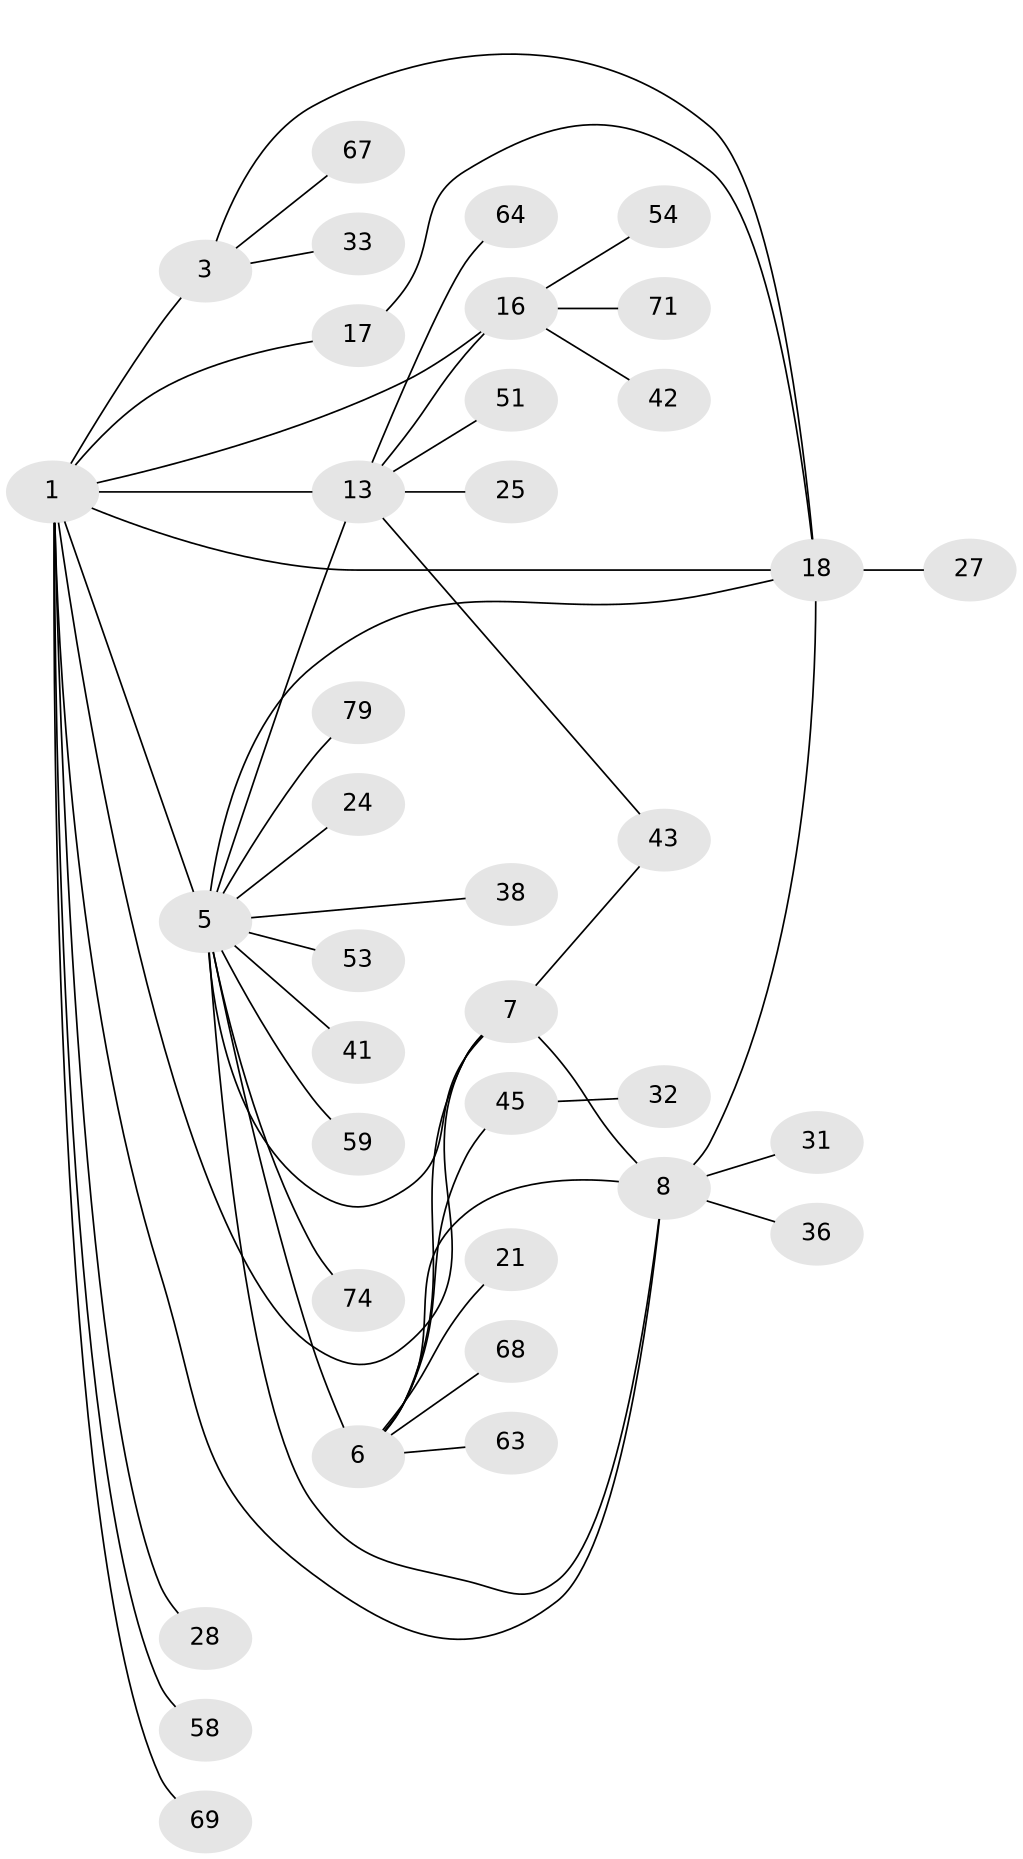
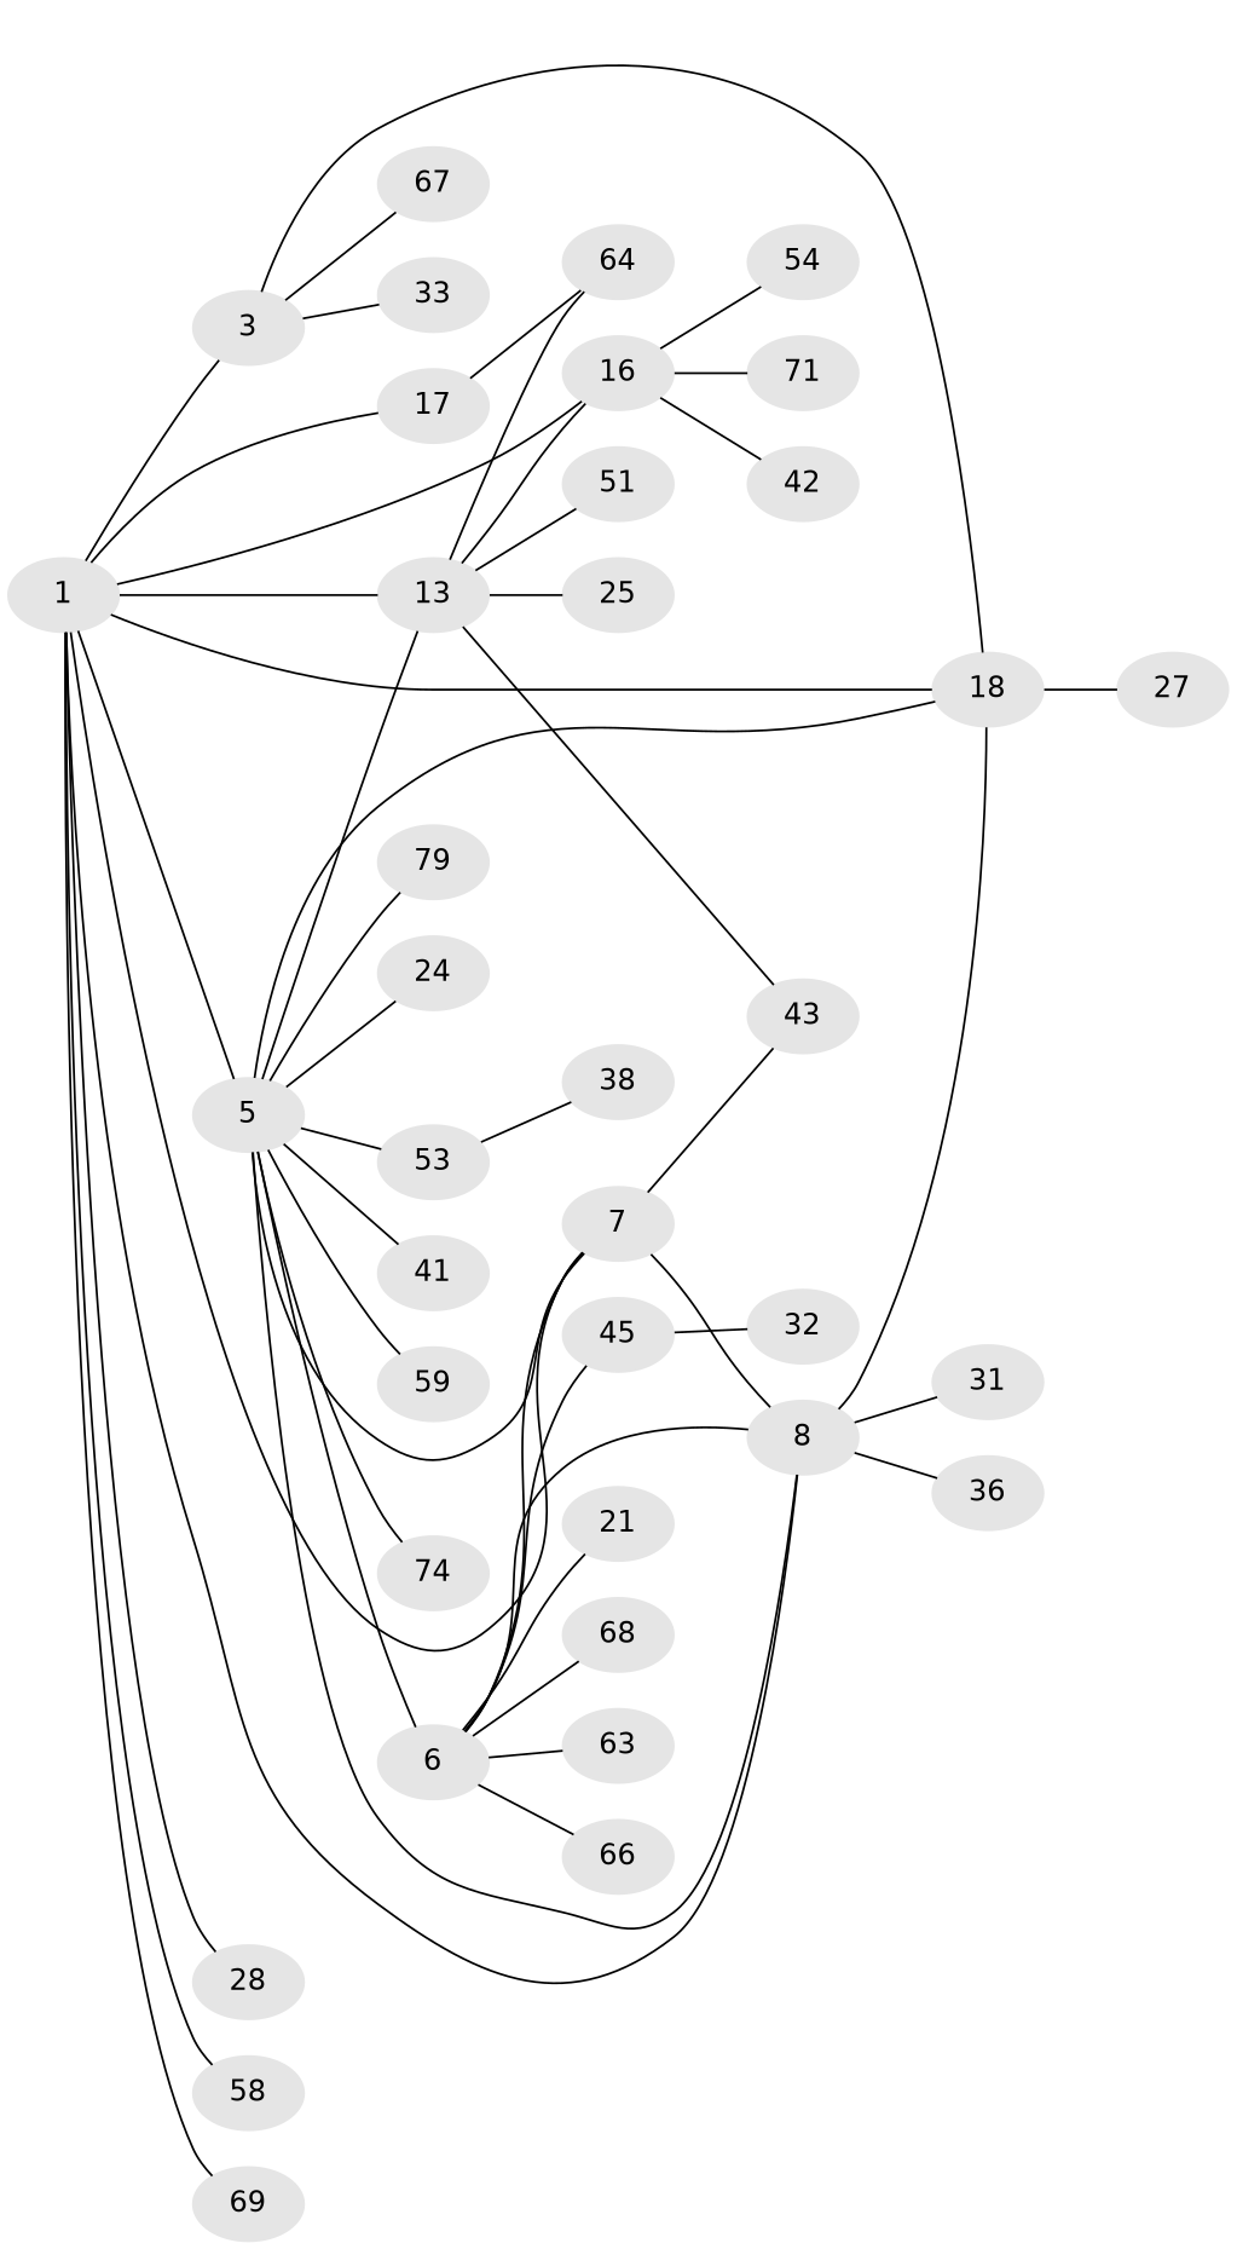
  graph {
    fontname="DejaVu Sans"
    rankdir=LR
    node [color=gray90 fontname="DejaVu Sans" style=filled]
    edge [fontname="DejaVu Sans"]
    1 [super="+2"]
    3 [super="+4+50+65"]
    5 [super="+9"]
    7
    8 [super="+55+77+39+34+62+49"]
    13 [super="+61+76+30+15+23"]
    16
    17 [super="+26+52"]
    18 [super="+20"]
    28 [super="+72+47"]
    58
    69
    33
    67
    6
    24 [super="+40"]
    38
    41
    53
    59
    74
    79
    43
    31
    36
    25
    51 [super="+80"]
    64
    42 [super="+70"]
    54
    71
    27
    21
    45 [super="+78"]
    63 [super="+73"]
+   66
    68
    32
    1 -- 3 [weight=4]
    1 -- 5
    1 -- 7
    1 -- 8
    1 -- 13 [weight=3]
    1 -- 16
    1 -- 17
    1 -- 18 [weight=2]
    1 -- 28
    1 -- 58
    1 -- 69
    3 -- 18
    3 -- 33
    3 -- 67
    5 -- 7
    5 -- 8
    5 -- 13
    5 -- 18 [weight=2]
    5 -- 6
    5 -- 24
-   5 -- 38
+   53 -- 38
    5 -- 41
    5 -- 53
    5 -- 59
    5 -- 74
    5 -- 79
    7 -- 8
    7 -- 43
    8 -- 18
    8 -- 31
    8 -- 36
    13 -- 16 [weight=2]
    13 -- 43
    13 -- 25
    13 -- 51
    13 -- 64
    16 -- 42
    16 -- 54
    16 -- 71
-   17 -- 18 [weight=2]
+   17 -- 64 [weight=2]
    18 -- 27
    6 -- 7
    6 -- 8
    6 -- 21
    6 -- 45
    6 -- 63
+   6 -- 66
    6 -- 68
    45 -- 32
  }
